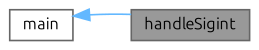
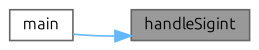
  digraph {
    rankdir=RL
    fontname=Ubuntu
    node [fontname=Ubuntu fontsize=10 shape=box style=filled]
    n1 [color=gray40 fillcolor=grey60 fontcolor=black height=0.2 label=handleSigint width=0.4]
    n2 [color=grey40 fillcolor=white height=0.2 label=main width=0.4]
-   n2 -> n1 [color=steelblue1 dir=back fontname=Ubuntu fontsize=10 labelfontname=Helvetica labelfontsize=10 style=solid]
+   n1 -> n2 [color=steelblue1 dir=back fontname=Ubuntu fontsize=10 labelfontname=Helvetica labelfontsize=10 style=solid]
  }
